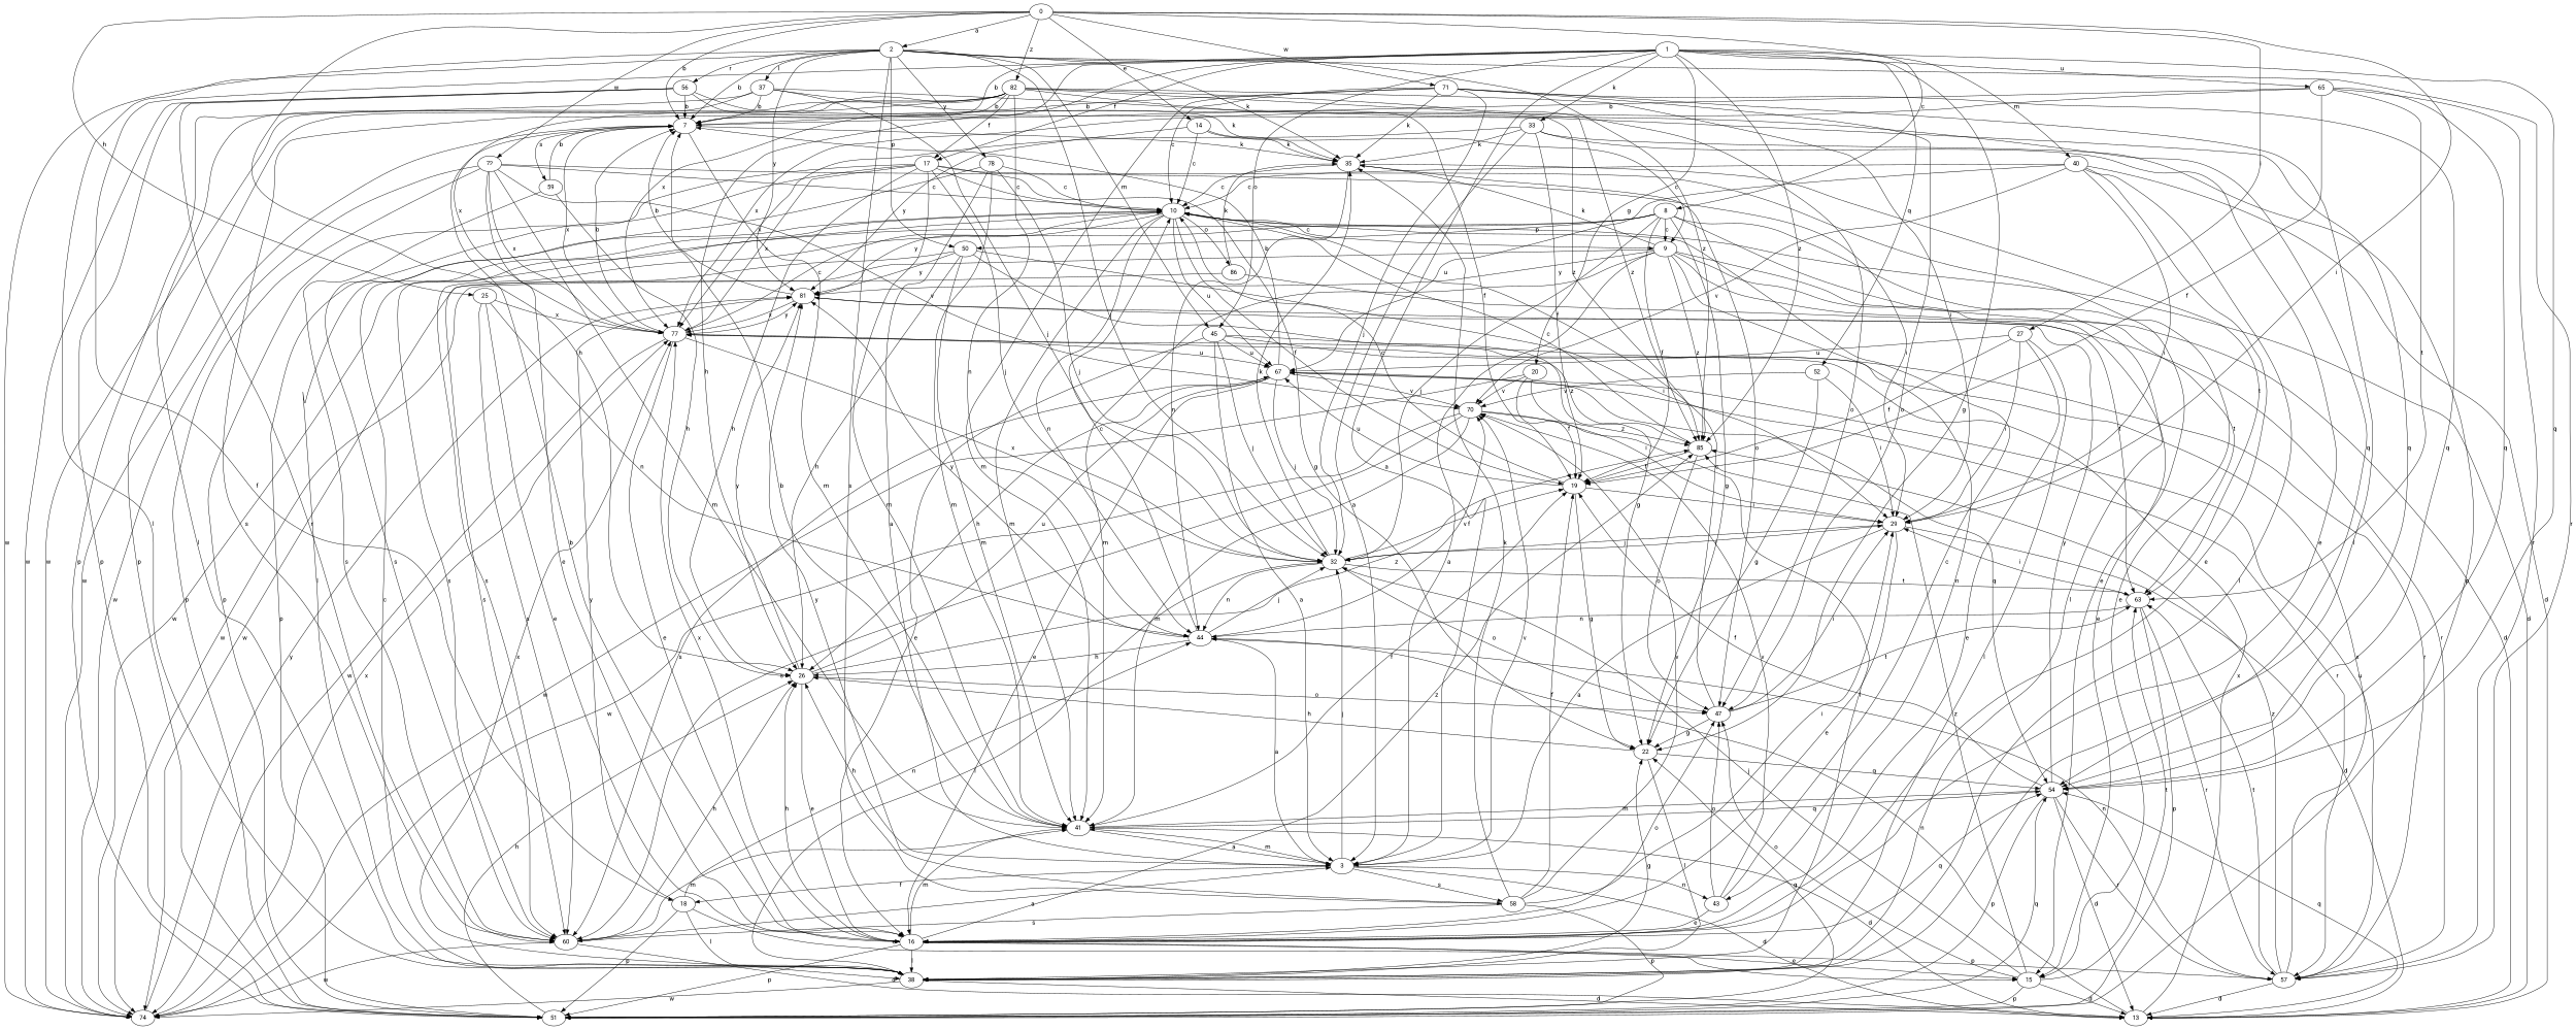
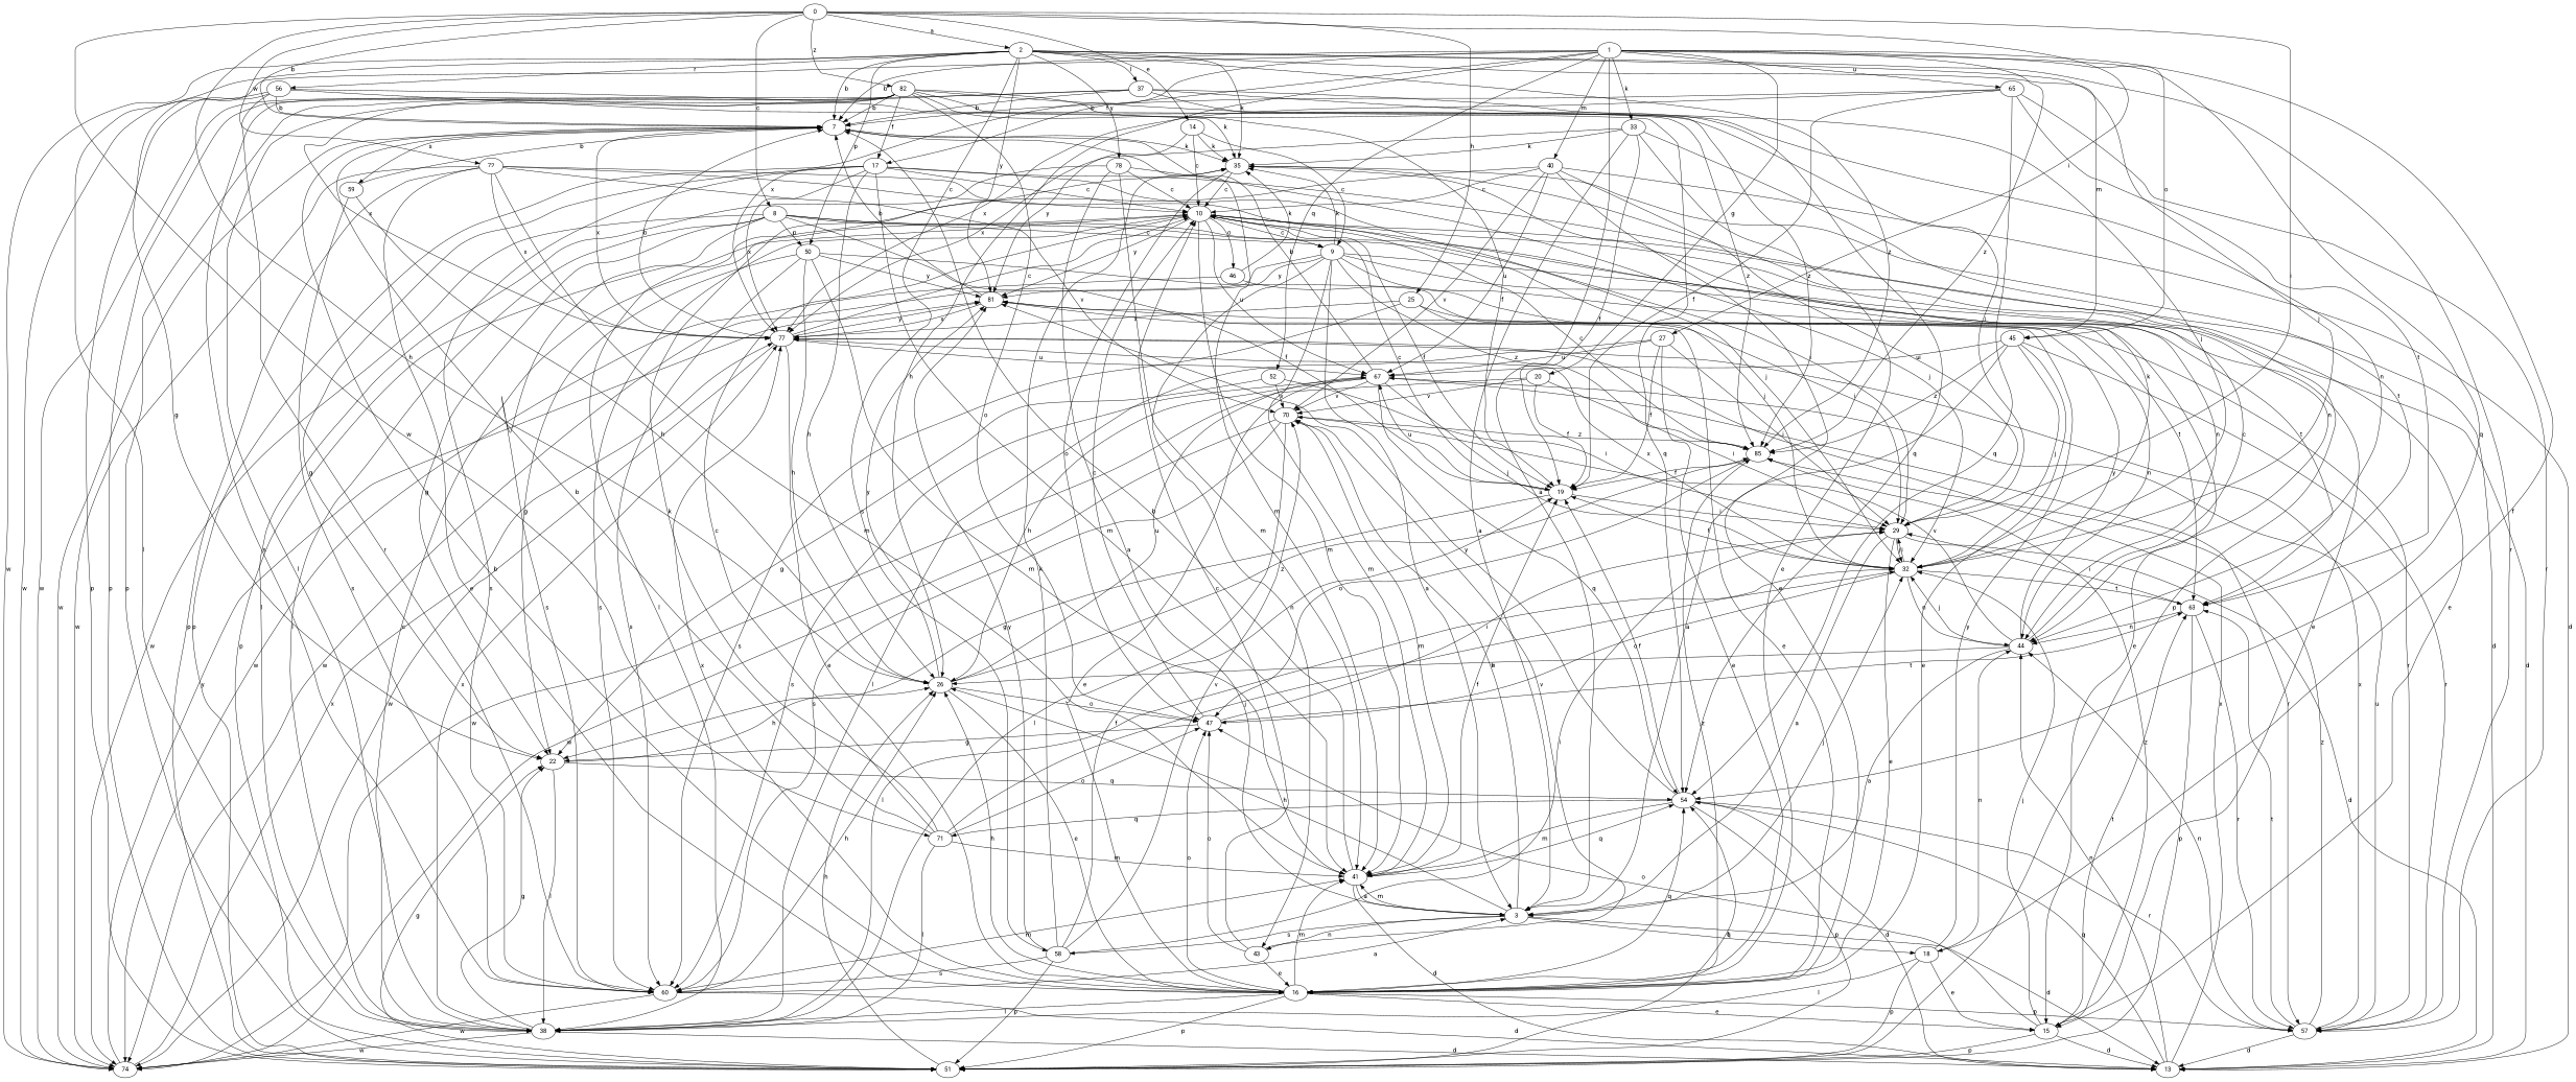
  strict digraph {
    fontname=Roboto
    node [fontname=Roboto]
    edge [fontname=Roboto]
    0
    2
    7
    8
    14
    25
    26
    27
    29
    71
    72
    82
    45
    85
    32
    35
    37
    38
    50
    56
    57
    58
    74
    78
    81
    77
    41
    59
    22
    9
    15
    19
    60
    10
    17
    51
    44
    16
    67
    47
    3
    13
    54
    70
    1
    18
    20
    33
    40
    52
    65
    43
    63
-   46 [label=86]
+   46
    0 -> 2 [label=a]
    0 -> 7 [label=b]
    0 -> 8 [label=c]
    0 -> 14 [label=e]
    0 -> 25 [label=h]
    0 -> 26 [label=h]
    0 -> 27 [label=i]
    0 -> 29 [label=i]
    0 -> 71 [label=w]
    0 -> 72 [label=w]
    0 -> 82 [label=z]
    2 -> 7 [label=b]
    2 -> 45 [label=m]
    2 -> 85 [label=z]
    2 -> 32 [label=j]
    2 -> 35 [label=k]
    2 -> 37 [label=l]
    2 -> 38 [label=l]
    2 -> 50 [label=p]
    2 -> 56 [label=r]
    2 -> 57 [label=r]
    2 -> 58 [label=s]
    2 -> 74 [label=w]
    2 -> 78 [label=y]
    2 -> 81 [label=y]
    7 -> 35 [label=k]
    7 -> 74 [label=w]
    7 -> 77 [label=x]
    7 -> 41 [label=m]
    7 -> 59 [label=s]
    8 -> 32 [label=j]
    8 -> 38 [label=l]
    8 -> 50 [label=p]
    8 -> 74 [label=w]
    8 -> 22 [label=g]
    8 -> 9 [label=c]
    8 -> 15 [label=e]
    8 -> 19 [label=f]
    8 -> 60 [label=s]
    14 -> 35 [label=k]
    14 -> 81 [label=y]
    14 -> 9 [label=c]
    14 -> 10 [label=c]
    25 -> 77 [label=x]
    25 -> 60 [label=s]
    25 -> 44 [label=n]
    25 -> 16 [label=e]
    26 -> 85 [label=z]
    26 -> 81 [label=y]
    26 -> 16 [label=e]
    26 -> 67 [label=u]
    26 -> 47 [label=o]
    27 -> 29 [label=i]
    27 -> 38 [label=l]
    27 -> 19 [label=f]
    27 -> 16 [label=e]
    27 -> 67 [label=u]
    29 -> 32 [label=j]
    29 -> 16 [label=e]
    29 -> 3 [label=a]
    29 -> 13 [label=d]
    71 -> 7 [label=b]
    71 -> 32 [label=j]
    71 -> 35 [label=k]
    71 -> 38 [label=l]
    71 -> 41 [label=m]
    71 -> 10 [label=c]
    71 -> 47 [label=o]
-   71 -> 54 [label=q]
+   54 -> 71 [label=q]
    72 -> 29 [label=i]
    72 -> 74 [label=w]
    72 -> 77 [label=x]
    72 -> 41 [label=m]
    72 -> 10 [label=c]
    72 -> 51 [label=p]
    72 -> 16 [label=e]
    72 -> 70 [label=v]
    82 -> 7 [label=b]
    82 -> 29 [label=i]
    82 -> 85 [label=z]
    82 -> 74 [label=w]
    82 -> 77 [label=x]
    82 -> 19 [label=f]
    82 -> 60 [label=s]
    82 -> 17 [label=f]
    82 -> 51 [label=p]
    82 -> 44 [label=n]
    82 -> 47 [label=o]
    45 -> 85 [label=z]
    45 -> 32 [label=j]
    45 -> 57 [label=r]
    45 -> 16 [label=e]
    45 -> 67 [label=u]
    45 -> 3 [label=a]
    85 -> 19 [label=f]
    85 -> 10 [label=c]
    85 -> 47 [label=o]
    32 -> 29 [label=i]
    32 -> 35 [label=k]
    32 -> 38 [label=l]
-   77 -> 32 [label=x]
+   32 -> 77 [label=x]
    32 -> 19 [label=f]
    32 -> 44 [label=n]
    32 -> 47 [label=o]
    32 -> 63 [label=t]
    35 -> 10 [label=c]
    35 -> 44 [label=n]
    35 -> 47 [label=o]
    35 -> 63 [label=t]
    37 -> 7 [label=b]
    37 -> 85 [label=z]
    37 -> 32 [label=j]
    37 -> 38 [label=l]
    37 -> 51 [label=p]
    37 -> 54 [label=q]
    38 -> 74 [label=w]
    38 -> 77 [label=x]
    38 -> 22 [label=g]
    38 -> 10 [label=c]
    38 -> 13 [label=d]
    50 -> 26 [label=h]
    50 -> 29 [label=i]
    50 -> 81 [label=y]
    50 -> 41 [label=m]
    50 -> 22 [label=g]
    50 -> 60 [label=s]
    56 -> 7 [label=b]
    56 -> 35 [label=k]
    56 -> 74 [label=w]
    56 -> 60 [label=r]
    56 -> 51 [label=p]
    56 -> 54 [label=q]
    57 -> 85 [label=z]
    57 -> 77 [label=x]
    57 -> 44 [label=n]
    57 -> 67 [label=u]
    57 -> 13 [label=d]
    57 -> 63 [label=t]
    58 -> 29 [label=i]
    58 -> 35 [label=k]
    58 -> 81 [label=y]
    58 -> 19 [label=f]
    58 -> 60 [label=s]
    58 -> 51 [label=p]
    58 -> 70 [label=v]
    74 -> 81 [label=y]
    74 -> 77 [label=x]
    78 -> 32 [label=j]
    78 -> 38 [label=l]
    78 -> 41 [label=m]
    78 -> 10 [label=c]
    78 -> 3 [label=a]
    81 -> 7 [label=b]
    81 -> 57 [label=r]
    81 -> 77 [label=x]
    77 -> 7 [label=b]
    77 -> 74 [label=w]
    77 -> 81 [label=y]
    77 -> 10 [label=c]
    77 -> 16 [label=e]
    77 -> 67 [label=u]
    41 -> 7 [label=b]
    41 -> 19 [label=f]
    41 -> 3 [label=a]
    41 -> 13 [label=d]
    41 -> 54 [label=q]
    59 -> 7 [label=b]
    59 -> 26 [label=h]
    59 -> 60 [label=s]
    22 -> 26 [label=h]
    22 -> 38 [label=l]
    22 -> 54 [label=q]
    9 -> 85 [label=z]
    9 -> 35 [label=k]
    9 -> 74 [label=w]
    9 -> 81 [label=y]
    9 -> 41 [label=m]
    9 -> 15 [label=e]
    9 -> 3 [label=a]
    9 -> 13 [label=d]
    9 -> 43 [label=n]
    9 -> 63 [label=t]
    15 -> 85 [label=z]
    15 -> 32 [label=j]
    15 -> 51 [label=p]
    15 -> 47 [label=o]
    15 -> 13 [label=d]
    15 -> 63 [label=t]
    19 -> 29 [label=i]
    19 -> 22 [label=g]
    19 -> 10 [label=c]
    19 -> 67 [label=u]
    60 -> 26 [label=h]
    60 -> 74 [label=w]
    60 -> 41 [label=m]
    60 -> 3 [label=a]
    60 -> 13 [label=d]
    10 -> 81 [label=y]
    10 -> 41 [label=m]
    10 -> 9 [label=c]
    10 -> 19 [label=f]
    10 -> 60 [label=s]
    10 -> 51 [label=p]
    10 -> 44 [label=n]
    10 -> 67 [label=u]
    10 -> 13 [label=d]
    10 -> 46 [label=o]
    17 -> 26 [label=h]
    17 -> 32 [label=j]
    17 -> 77 [label=x]
    17 -> 41 [label=m]
    17 -> 22 [label=g]
    17 -> 15 [label=e]
    17 -> 60 [label=s]
    17 -> 10 [label=c]
    17 -> 51 [label=p]
    51 -> 26 [label=h]
    51 -> 22 [label=g]
    51 -> 54 [label=q]
    44 -> 26 [label=h]
    44 -> 32 [label=j]
    44 -> 81 [label=y]
    44 -> 10 [label=c]
    44 -> 3 [label=a]
    44 -> 70 [label=v]
    16 -> 7 [label=b]
    16 -> 26 [label=h]
    16 -> 85 [label=z]
    16 -> 38 [label=l]
    16 -> 57 [label=p]
    16 -> 77 [label=x]
    16 -> 41 [label=m]
    16 -> 15 [label=e]
    16 -> 51 [label=p]
    16 -> 47 [label=o]
    16 -> 54 [label=q]
    67 -> 7 [label=b]
    67 -> 26 [label=h]
    67 -> 32 [label=j]
    67 -> 57 [label=r]
    67 -> 60 [label=s]
    67 -> 16 [label=e]
    67 -> 54 [label=q]
    67 -> 70 [label=v]
    47 -> 29 [label=i]
    47 -> 22 [label=g]
    47 -> 10 [label=c]
    47 -> 63 [label=t]
    3 -> 26 [label=h]
    3 -> 32 [label=j]
    3 -> 58 [label=s]
    3 -> 41 [label=m]
    3 -> 13 [label=d]
    3 -> 70 [label=v]
    3 -> 18 [label=f]
    3 -> 43 [label=n]
    13 -> 77 [label=x]
    13 -> 44 [label=n]
    13 -> 54 [label=q]
    54 -> 57 [label=r]
    54 -> 81 [label=y]
    54 -> 41 [label=m]
    54 -> 19 [label=f]
    54 -> 51 [label=p]
    54 -> 13 [label=d]
    70 -> 85 [label=z]
    70 -> 38 [label=l]
    70 -> 74 [label=w]
    70 -> 41 [label=m]
    70 -> 60 [label=s]
    1 -> 7 [label=b]
    1 -> 26 [label=h]
    1 -> 45 [label=o]
    1 -> 85 [label=z]
    1 -> 77 [label=x]
    1 -> 22 [label=g]
    1 -> 17 [label=f]
    1 -> 3 [label=a]
    1 -> 54 [label=q]
    1 -> 18 [label=f]
    1 -> 20 [label=g]
    1 -> 33 [label=k]
    1 -> 40 [label=m]
    1 -> 52 [label=q]
    1 -> 65 [label=u]
    18 -> 38 [label=l]
    18 -> 81 [label=y]
    18 -> 15 [label=e]
    18 -> 51 [label=p]
    18 -> 44 [label=n]
    20 -> 29 [label=i]
    20 -> 74 [label=w]
    20 -> 19 [label=f]
    20 -> 70 [label=v]
    33 -> 35 [label=k]
    33 -> 77 [label=x]
    33 -> 19 [label=f]
    33 -> 51 [label=p]
    33 -> 16 [label=e]
    33 -> 3 [label=a]
    40 -> 29 [label=i]
    40 -> 38 [label=l]
    40 -> 10 [label=c]
    40 -> 16 [label=e]
    40 -> 67 [label=u]
    40 -> 13 [label=d]
    40 -> 70 [label=v]
    52 -> 29 [label=i]
    52 -> 22 [label=g]
    52 -> 70 [label=v]
    65 -> 7 [label=b]
    65 -> 57 [label=r]
    65 -> 77 [label=x]
    65 -> 19 [label=f]
    65 -> 54 [label=q]
    65 -> 63 [label=t]
    43 -> 10 [label=c]
    43 -> 16 [label=e]
    43 -> 47 [label=o]
    43 -> 70 [label=v]
    63 -> 29 [label=i]
    63 -> 57 [label=r]
    63 -> 51 [label=p]
    63 -> 44 [label=n]
    46 -> 35 [label=k]
    46 -> 74 [label=w]
    46 -> 63 [label=t]
  }
